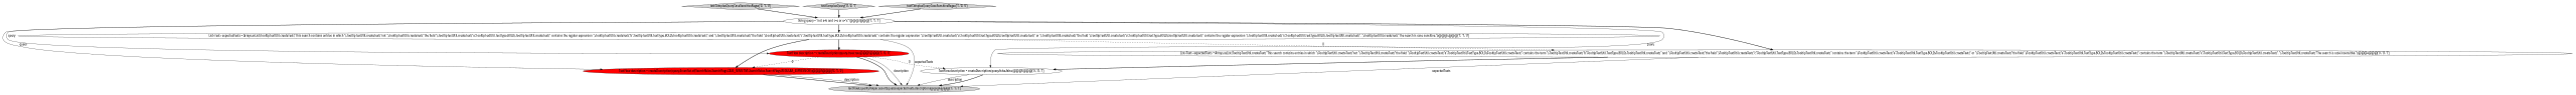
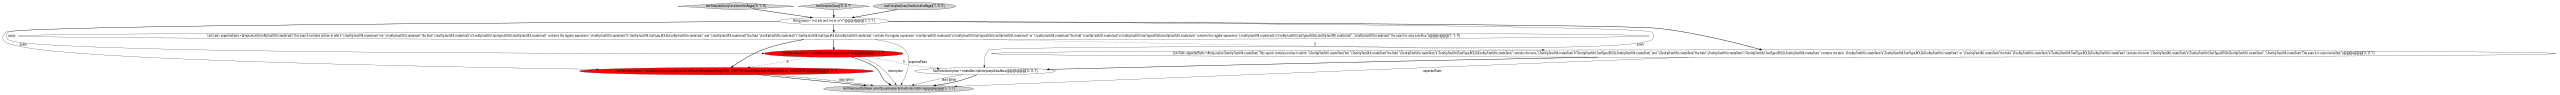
  digraph {
    fontname="Fira Sans"
    node [fillcolor=lightgray shape=ellipse style=filled fontname="Fira Sans"]
    edge [style=bold fontname="Fira Sans"]
    n1 [label="testComplexQueryCaseSensitiveRegex['0', '1', '0']" shape=diamond]
    n2 [fillcolor=white label="String query = \"not a=b and c=e or e=\"x\"\"@@@3@@@['1', '1', '1']"]
    n3 [label="TextFlowEqualityHelper.assertEquals(expectedTexts,description)@@@6@@@['1', '1', '1']"]
    n4 [fillcolor=red label="TextFlow description = createDescription(query,EnumSet.of(SearchRules.SearchFlags.CASE_SENSITIVE,SearchRules.SearchFlags.REGULAR_EXPRESSION))@@@5@@@['0', '1', '0']"]
    n5 [label="testComplexQuery['0', '0', '1']" shape=diamond]
    n6 [fillcolor=white label="TextFlow description = createDescription(query,false,false)@@@5@@@['0', '0', '1']"]
-   n7 [label="testComplexQueryCaseSensitiveRegex['1', '0', '0']" shape=diamond]
+   n7 [label="testComplexQueryCaseSensitiveRegex['1', '0', '0']"]
    n8 [fillcolor=red label="TextFlow description = createDescription(query,true,true)@@@5@@@['1', '0', '0']"]
    n9 [fillcolor=white label="List<Text> expectedTexts = Arrays.asList(TooltipTextUtil.createText(\"This search contains entries in which \"),TooltipTextUtil.createText(\"not \"),TooltipTextUtil.createText(\"the field \"),TooltipTextUtil.createText(\"a\",TooltipTextUtil.TextType.BOLD),TooltipTextUtil.createText(\" contains the regular expression \"),TooltipTextUtil.createText(\"b\",TooltipTextUtil.TextType.BOLD),TooltipTextUtil.createText(\" and \"),TooltipTextUtil.createText(\"the field \"),TooltipTextUtil.createText(\"c\",TooltipTextUtil.TextType.BOLD),TooltipTextUtil.createText(\" contains the regular expression \"),TooltipTextUtil.createText(\"e\",TooltipTextUtil.TextType.BOLD),TooltipTextUtil.createText(\" or \"),TooltipTextUtil.createText(\"the field \"),TooltipTextUtil.createText(\"e\",TooltipTextUtil.TextType.BOLD),TooltipTextUtil.createText(\" contains the regular expression \"),TooltipTextUtil.createText(\"x\",TooltipTextUtil.TextType.BOLD),TooltipTextUtil.createText(\". \"),TooltipTextUtil.createText(\"The search is case sensitive.\"))@@@4@@@['1', '1', '0']"]
    n10 [fillcolor=white label="List<Text> expectedTexts = Arrays.asList(TooltipTextUtil.createText(\"This search contains entries in which \"),TooltipTextUtil.createText(\"not \"),TooltipTextUtil.createText(\"the field \"),TooltipTextUtil.createText(\"a\",TooltipTextUtil.TextType.BOLD),TooltipTextUtil.createText(\" contains the term \"),TooltipTextUtil.createText(\"b\",TooltipTextUtil.TextType.BOLD),TooltipTextUtil.createText(\" and \"),TooltipTextUtil.createText(\"the field \"),TooltipTextUtil.createText(\"c\",TooltipTextUtil.TextType.BOLD),TooltipTextUtil.createText(\" contains the term \"),TooltipTextUtil.createText(\"e\",TooltipTextUtil.TextType.BOLD),TooltipTextUtil.createText(\" or \"),TooltipTextUtil.createText(\"the field \"),TooltipTextUtil.createText(\"e\",TooltipTextUtil.TextType.BOLD),TooltipTextUtil.createText(\" contains the term \"),TooltipTextUtil.createText(\"x\",TooltipTextUtil.TextType.BOLD),TooltipTextUtil.createText(\". \"),TooltipTextUtil.createText(\"The search is case insensitive.\"))@@@4@@@['0', '0', '1']"]
    n1 -> n2
    n2 -> n4 [label=query style=solid]
    n2 -> n6 [label=query style=solid]
    n2 -> n8 [label=query style=solid]
    n2 -> n9
    n2 -> n10
    n4 -> n3
    n4 -> n3 [label=description style=solid]
    n5 -> n2
    n6 -> n3 [label=description style=solid]
    n6 -> n3
    n7 -> n2
    n8 -> n3
    n8 -> n3 [label=description style=solid]
    n8 -> n4 [label=0 style=dashed]
    n8 -> n6 [label=0 style=dashed]
    n9 -> n3 [label=expectedTexts style=solid]
    n9 -> n4
    n9 -> n8
    n9 -> n10 [label=0 style=dashed]
    n10 -> n3 [label=expectedTexts style=solid]
    n10 -> n6
  }
